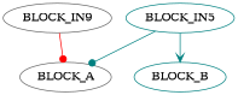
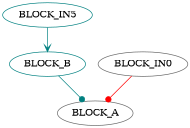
  digraph {
    node [color=gray40 cpu=0 patentry=true patexit=true tperiod=100000000 type=block]
    edge [arrowhead=dot color=teal type=defdst]
    BLOCK_A [pattern=A]
    BLOCK_B [color=teal pattern=B]
-   BLOCK_IN0 [pattern=IN0 qhi=1 qil=1 qlo=1 label=BLOCK_IN9]
+   BLOCK_IN0 [pattern=IN0 qhi=1 qil=1 qlo=1]
    n4 [color=teal label=BLOCK_IN5 pattern=IN1 qhi=1 qil=1 qlo=1]
    BLOCK_IN0 -> BLOCK_A [color=red]
-   n4 -> BLOCK_A [type=altdst]
+   BLOCK_B -> BLOCK_A [type=altdst]
    n4 -> BLOCK_B [arrowhead=vee]
  }
